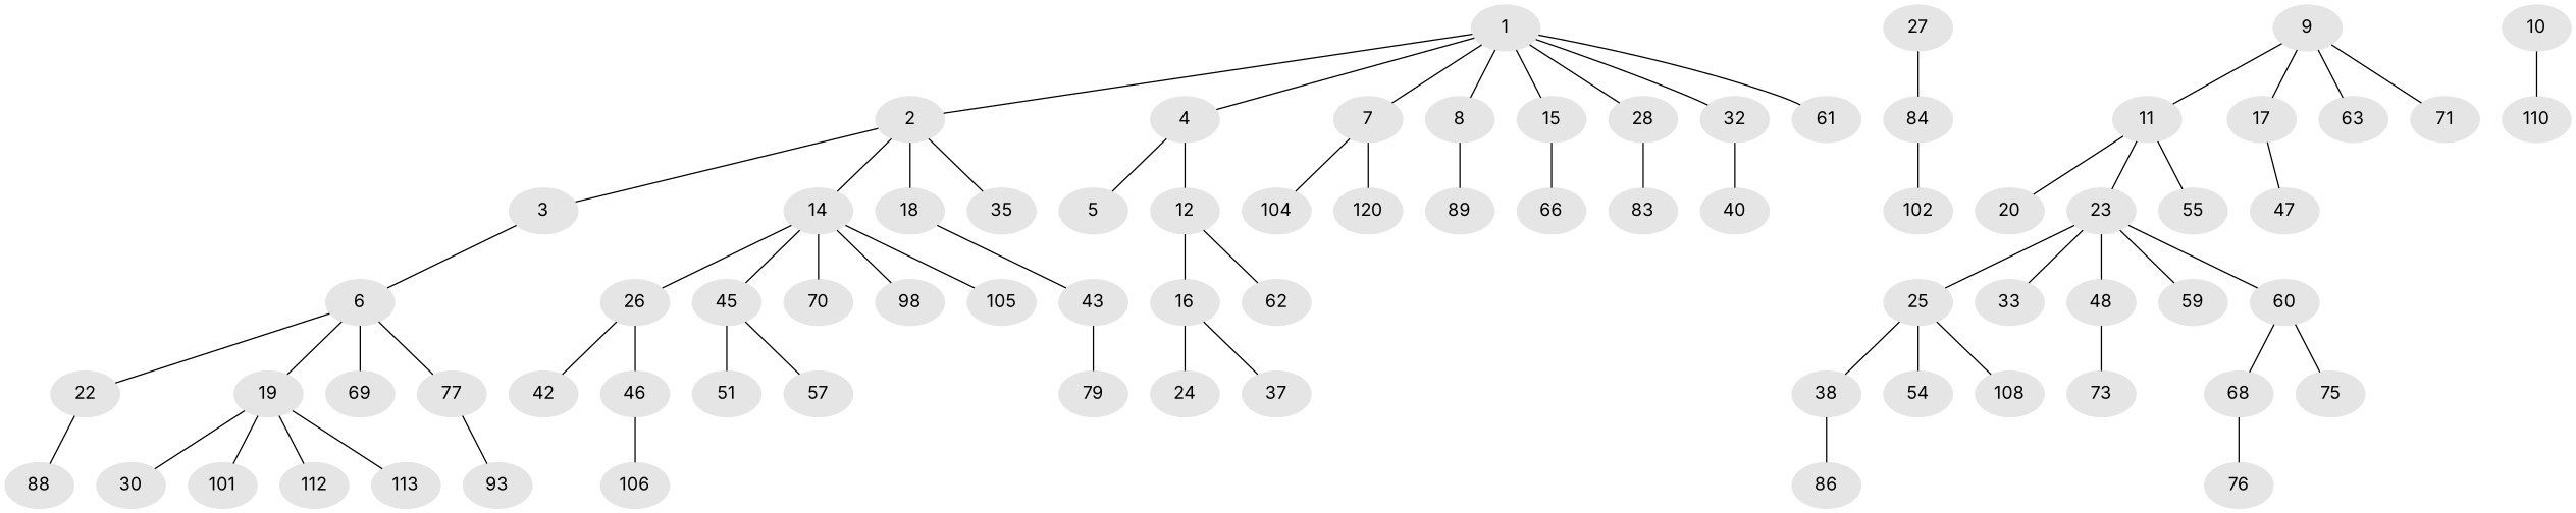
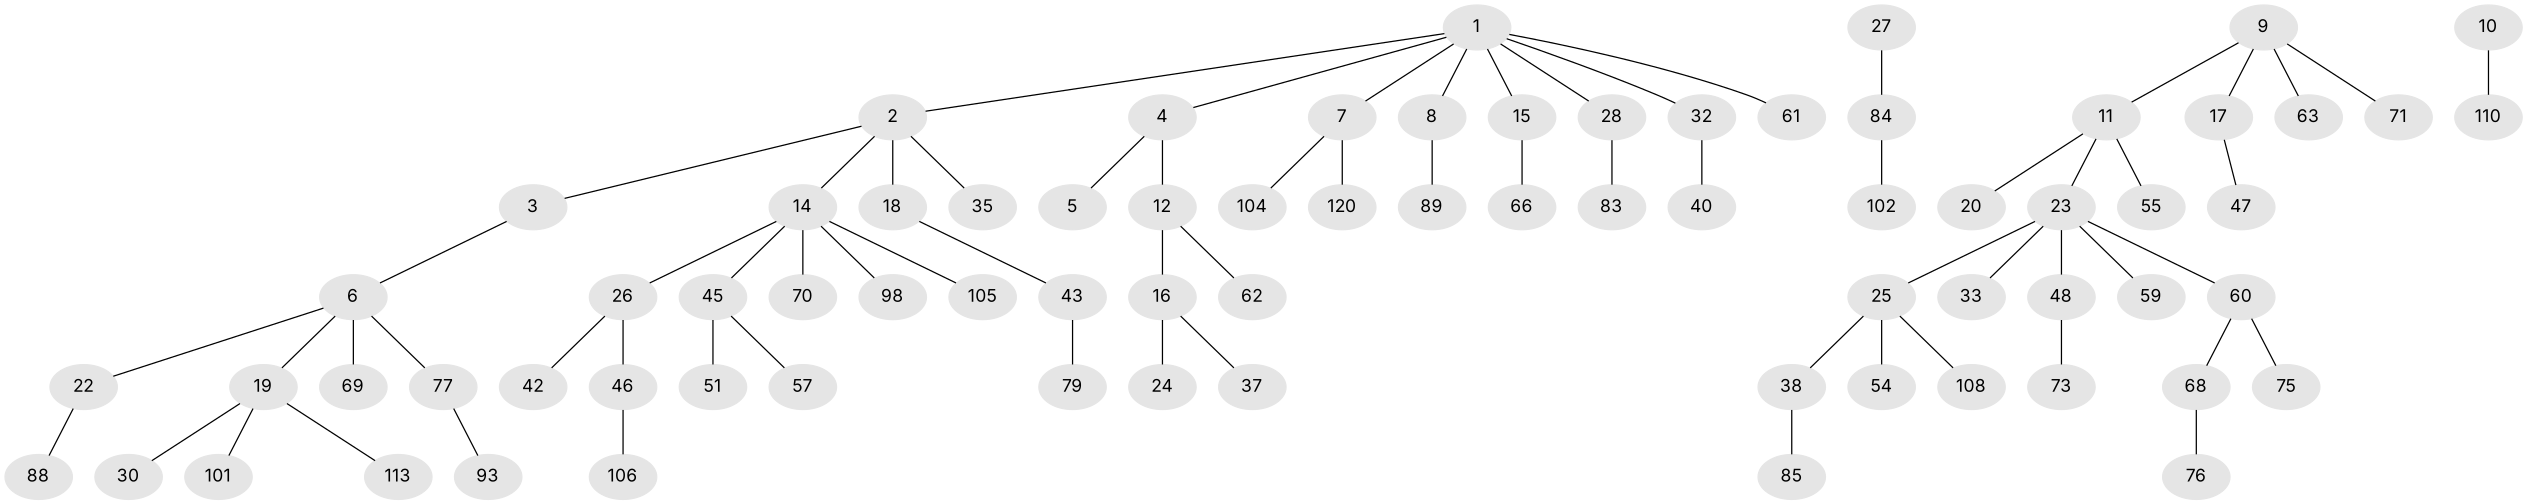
  graph {
    fontname=Inter
    node [color=gray90 fontname=Inter style=filled]
    edge [fontname=Inter]
    1
    2
    4
    7
    8
    15
    28
    32 [super="+94"]
    61 [super="+122"]
    3
    14 [super="+21+34"]
    18 [super="+31"]
    35 [super="+74"]
    5
    12 [super="+49"]
    104
    120 [super="+125"]
    89
    66 [super="+107"]
    83
    40
    6 [super="+13"]
    26
    45
    70
    98
    105
    43
    22 [super="+53+87"]
    n30 [label=19 super="+44+80"]
    69
    77 [super="+81"]
    27 [super="+50"]
    84
    11 [super="+19+39"]
    9
    17 [super="+56+36"]
    63
    71
    16
    62 [super="+85"]
    88 [super="+121"]
    30 [super="+117+52+41+82"]
    101
-   112
    113
    93
    10
    110
    20 [super="+97+65"]
    23
    55 [super="+95+91"]
    47
    25
    33
    48
    59 [super="+115+123+92"]
    60
    24
    37
    42 [super="+58"]
    46
    51 [super="+99"]
    57 [super="+78"]
    79
    38
    54
    108
    73
    68
    75
-   86
+   86 [label=85]
    106 [super="+118"]
    102
    76
    1 -- 2
    1 -- 4
    1 -- 7
    1 -- 8
    1 -- 15
    1 -- 28
    1 -- 32
    1 -- 61
    2 -- 3
    2 -- 14
    2 -- 18
    2 -- 35
    4 -- 5
    4 -- 12
    7 -- 104
    7 -- 120
    8 -- 89
    15 -- 66
    28 -- 83
    32 -- 40
    3 -- 6
    14 -- 26
    14 -- 45
    14 -- 70
    14 -- 98
    14 -- 105
    18 -- 43
    12 -- 16
    12 -- 62
    6 -- 22
    6 -- n30
    6 -- 69
    6 -- 77
    26 -- 42
    26 -- 46
    45 -- 51
    45 -- 57
    43 -- 79
    22 -- 88
    n30 -- 30
    n30 -- 101
-   n30 -- 112
    n30 -- 113
    77 -- 93
    27 -- 84
    84 -- 102
    11 -- 20
    11 -- 23
    11 -- 55
    9 -- 11
    9 -- 17
    9 -- 63
    9 -- 71
    17 -- 47
    16 -- 24
    16 -- 37
    10 -- 110
    23 -- 25
    23 -- 33
    23 -- 48
    23 -- 59
    23 -- 60
    25 -- 38
    25 -- 54
    25 -- 108
    48 -- 73
    60 -- 68
    60 -- 75
    46 -- 106
    38 -- 86
    68 -- 76
  }
